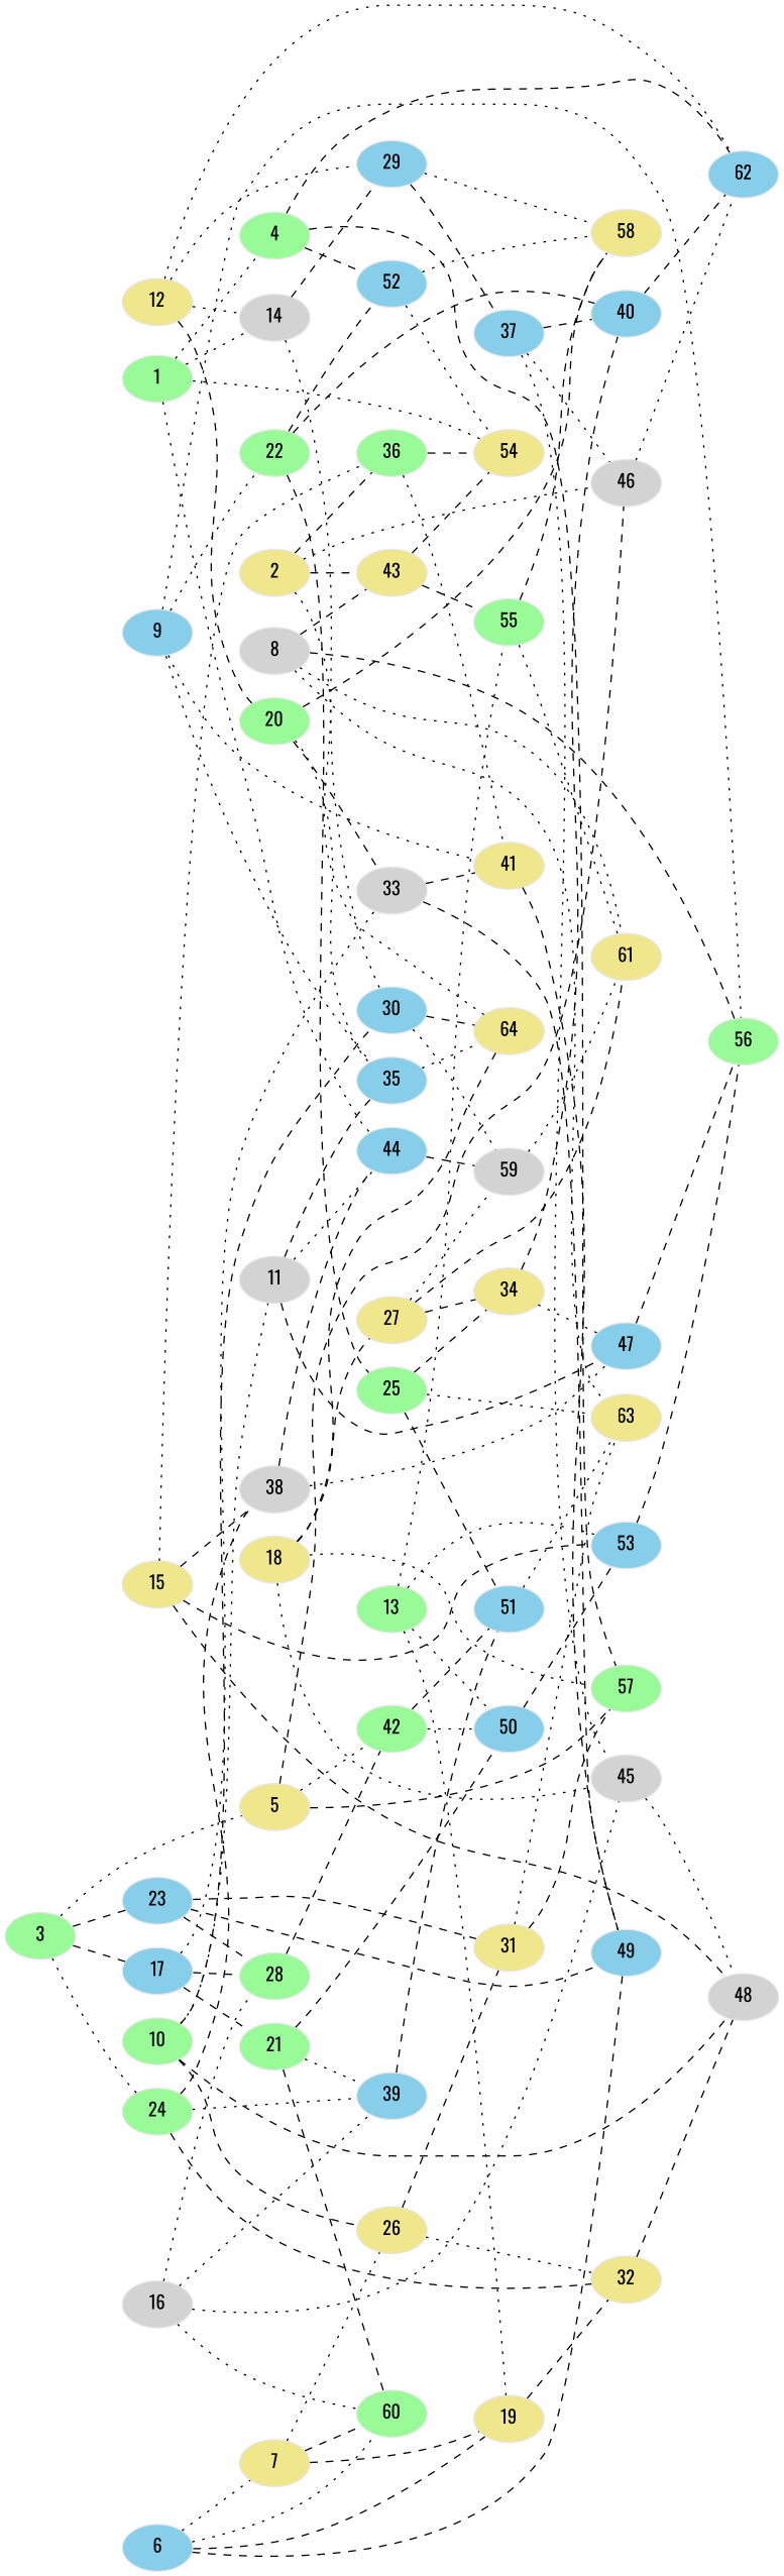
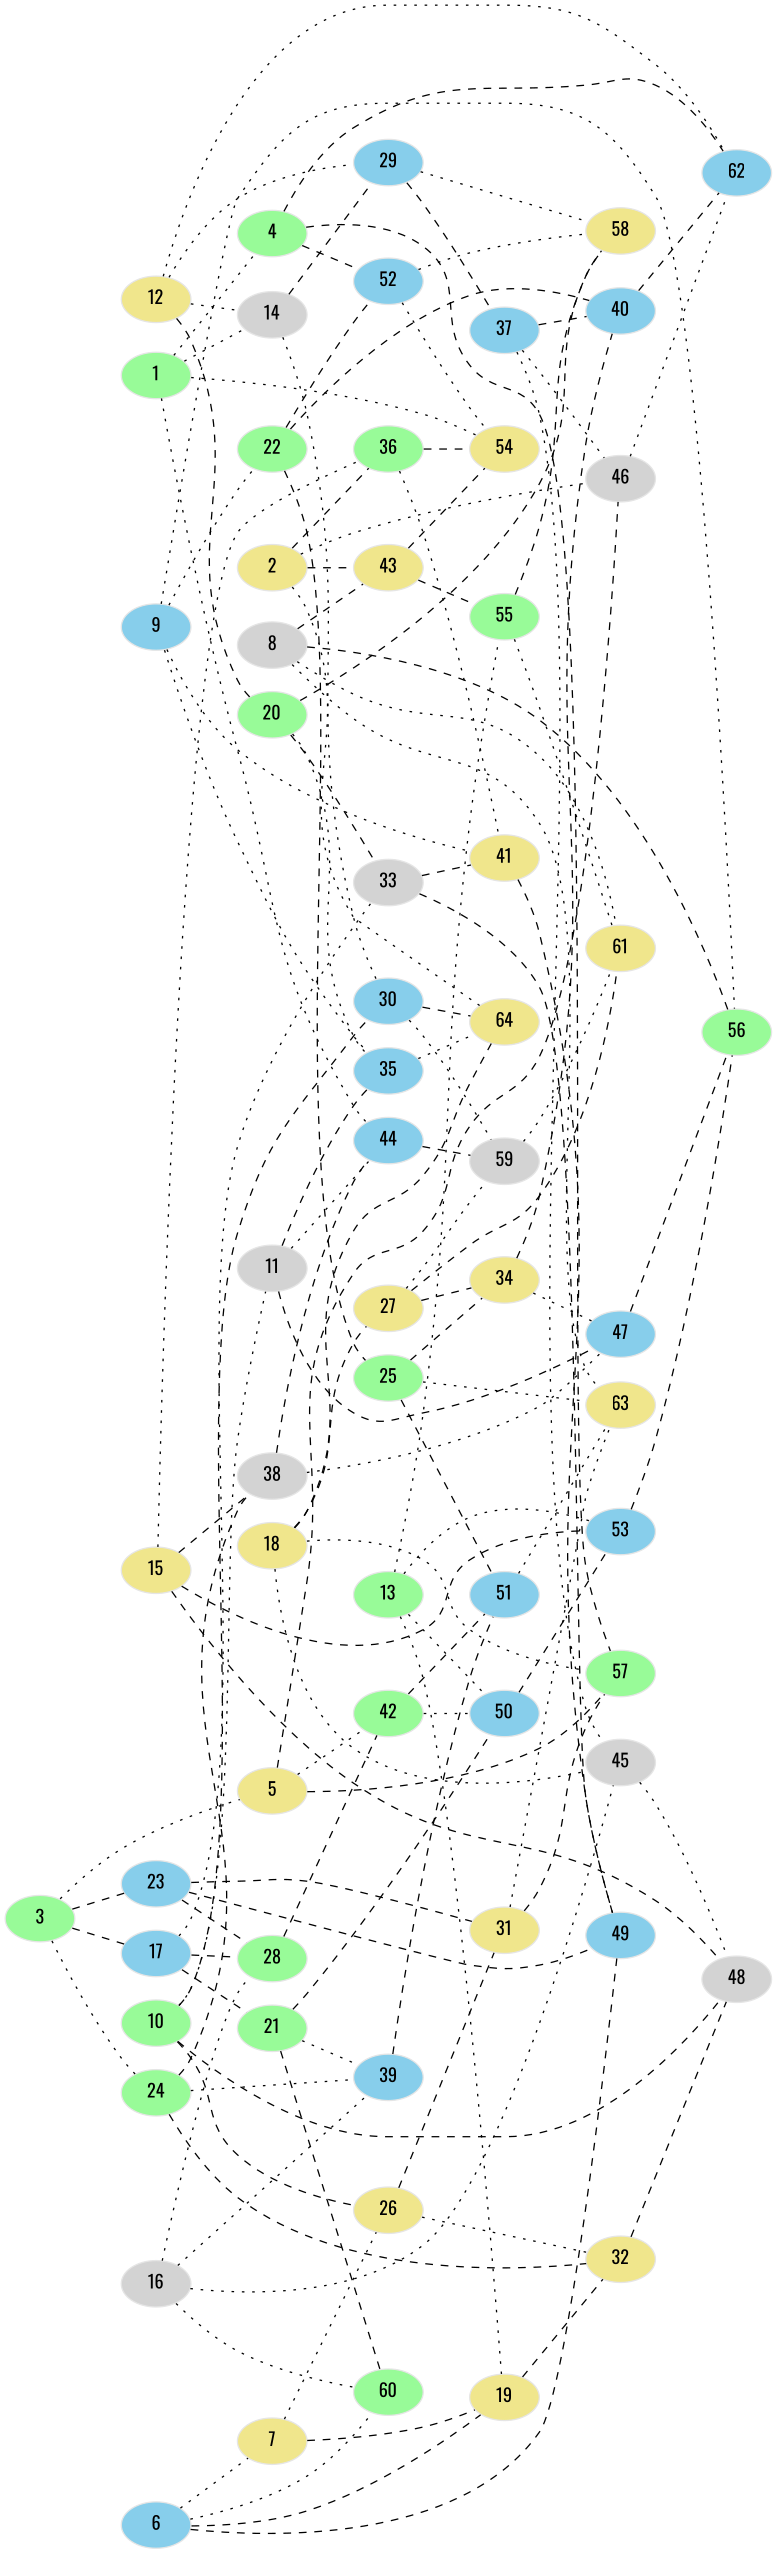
  graph {
    fontname=Oswald
    rankdir=LR
    node [color=gray90 fillcolor=khaki fontname=Oswald style=filled]
    edge [fontname=Oswald style=dashed]
    1 [fillcolor=palegreen]
    4 [fillcolor=palegreen]
    14 [fillcolor=lightgrey]
    44 [fillcolor=skyblue]
    54
    52 [fillcolor=skyblue]
    57 [fillcolor=palegreen]
    62 [fillcolor=skyblue]
    30 [fillcolor=skyblue]
    29 [fillcolor=skyblue]
    59 [fillcolor=lightgrey]
    36 [fillcolor=palegreen]
    2
    43
    46 [fillcolor=lightgrey]
    64
    41
    55 [fillcolor=palegreen]
    3 [fillcolor=palegreen]
    5
    17 [fillcolor=skyblue]
    23 [fillcolor=skyblue]
    24 [fillcolor=palegreen]
    42 [fillcolor=palegreen]
    28 [fillcolor=palegreen]
    21 [fillcolor=palegreen]
    33 [fillcolor=lightgrey]
    49 [fillcolor=skyblue]
    31
    38 [fillcolor=lightgrey]
    39 [fillcolor=skyblue]
    32
    58
    50 [fillcolor=skyblue]
    51 [fillcolor=skyblue]
    6 [fillcolor=skyblue]
    7
    19
    60 [fillcolor=palegreen]
    26
    8 [fillcolor=lightgrey]
    56 [fillcolor=palegreen]
    61
    63
    9 [fillcolor=skyblue]
    22 [fillcolor=palegreen]
    35 [fillcolor=skyblue]
    25 [fillcolor=palegreen]
    40 [fillcolor=skyblue]
    10 [fillcolor=palegreen]
    11 [fillcolor=lightgrey]
    48 [fillcolor=lightgrey]
    47 [fillcolor=skyblue]
    12
    20 [fillcolor=palegreen]
    37 [fillcolor=skyblue]
    13 [fillcolor=palegreen]
    53 [fillcolor=skyblue]
    15
    16 [fillcolor=lightgrey]
    45 [fillcolor=lightgrey]
    18
    27
    34
    1 -- 4 [style=dotted]
    1 -- 14 [style=dotted]
    1 -- 44 [style=dotted]
    1 -- 54 [style=dotted]
    4 -- 52
    4 -- 57
    4 -- 62
    14 -- 30 [style=dotted]
    14 -- 29
    44 -- 59
    52 -- 54 [style=dotted]
    52 -- 58 [style=dotted]
    30 -- 59 [style=dotted]
    30 -- 64
    29 -- 58 [style=dotted]
    29 -- 37
    59 -- 61 [style=dotted]
    36 -- 54
    36 -- 41 [style=dotted]
    2 -- 36
    2 -- 43
    2 -- 46 [style=dotted]
    2 -- 64 [style=dotted]
    43 -- 54
    43 -- 55
    46 -- 62 [style=dotted]
    41 -- 49
    55 -- 58
    55 -- 61 [style=dotted]
    3 -- 5 [style=dotted]
    3 -- 17
    3 -- 23
    3 -- 24 [style=dotted]
    5 -- 57
    5 -- 46
    5 -- 42 [style=dotted]
    17 -- 28
    17 -- 21
    17 -- 33 [style=dotted]
    23 -- 28
    23 -- 49
    23 -- 31
    24 -- 38
    24 -- 39 [style=dotted]
    24 -- 32
    42 -- 50 [style=dotted]
    42 -- 51
    28 -- 42
    21 -- 39 [style=dotted]
    21 -- 50
    21 -- 60
    33 -- 41
    33 -- 49
    31 -- 57
    31 -- 63 [style=dotted]
    38 -- 44
    38 -- 47 [style=dotted]
    39 -- 51
    32 -- 48
    50 -- 53
    51 -- 63 [style=dotted]
    6 -- 49
    6 -- 7 [style=dotted]
    6 -- 19
    6 -- 60 [style=dotted]
    7 -- 19
-   7 -- 60
    7 -- 26 [style=dotted]
    19 -- 32
    26 -- 31
    26 -- 32 [style=dotted]
    8 -- 43
    8 -- 56
    8 -- 61 [style=dotted]
    8 -- 63 [style=dotted]
    9 -- 41 [style=dotted]
    9 -- 56 [style=dotted]
    9 -- 22 [style=dotted]
    9 -- 35 [style=dotted]
    22 -- 52
    22 -- 25
    22 -- 40
    35 -- 64 [style=dotted]
    25 -- 51
    25 -- 63 [style=dotted]
    25 -- 34
    40 -- 62
    10 -- 30
    10 -- 26
    10 -- 11 [style=dotted]
    10 -- 48
    11 -- 44 [style=dotted]
    11 -- 35
    11 -- 47
    47 -- 56
    12 -- 14 [style=dotted]
    12 -- 62 [style=dotted]
    12 -- 29 [style=dotted]
    12 -- 20
    20 -- 33
    20 -- 58
    20 -- 35 [style=dotted]
    37 -- 46 [style=dotted]
    37 -- 40
    37 -- 45 [style=dotted]
    13 -- 55 [style=dotted]
    13 -- 50 [style=dotted]
    13 -- 19 [style=dotted]
    13 -- 53 [style=dotted]
    53 -- 56
    15 -- 36 [style=dotted]
    15 -- 38
    15 -- 48
    15 -- 53
    16 -- 28 [style=dotted]
    16 -- 39 [style=dotted]
    16 -- 60 [style=dotted]
    16 -- 45 [style=dotted]
    45 -- 48 [style=dotted]
    18 -- 57 [style=dotted]
    18 -- 64
    18 -- 45 [style=dotted]
    18 -- 27
    27 -- 59 [style=dotted]
    27 -- 61
    27 -- 34
    34 -- 40
    34 -- 47 [style=dotted]
  }
